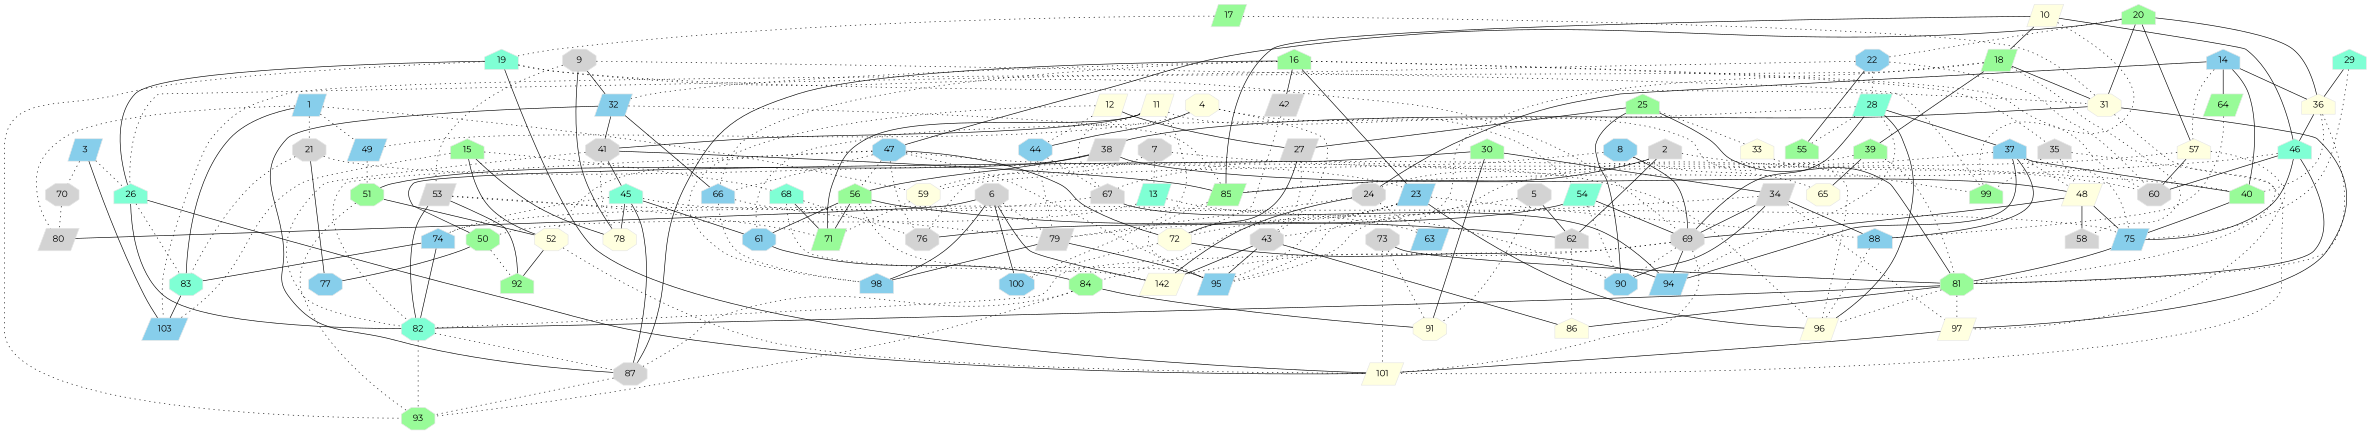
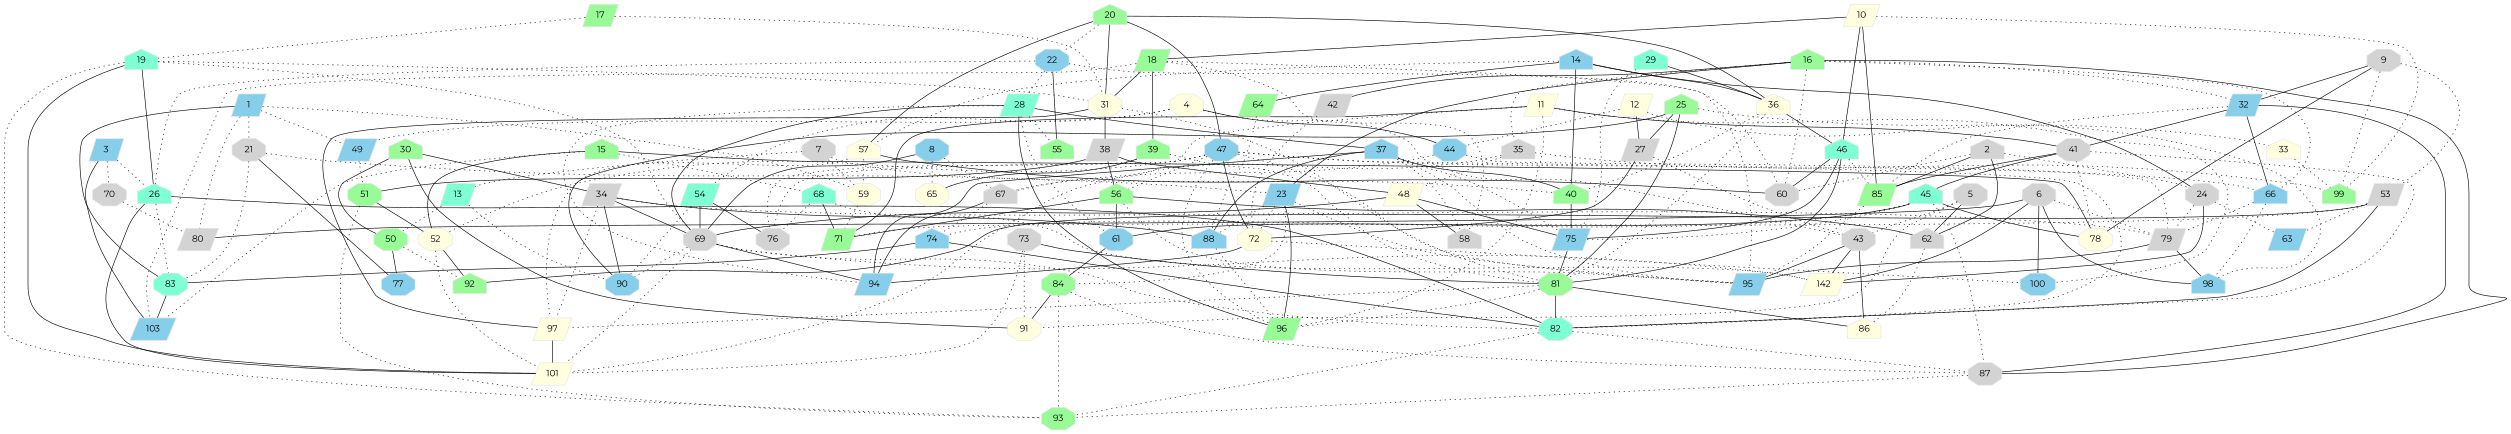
  graph {
    fontname=Montserrat
    node [color=gray90 fillcolor=lightgrey fontname=Montserrat shape=octagon style=filled]
    edge [fontname=Montserrat style=dotted weight=1.0]
    1 [fillcolor=skyblue shape=parallelogram]
    21
    49 [fillcolor=skyblue shape=parallelogram]
    59 [fillcolor=lightyellow]
    80 [shape=parallelogram]
    83 [fillcolor=aquamarine]
    23 [fillcolor=skyblue shape=parallelogram]
    77 [fillcolor=skyblue]
    51 [fillcolor=palegreen]
    71 [fillcolor=palegreen shape=parallelogram]
    103 [fillcolor=skyblue shape=parallelogram]
    2 [shape=house]
    24
    60
    62 [shape=house]
    85 [fillcolor=palegreen shape=parallelogram]
    79 [shape=parallelogram]
    n18 [fillcolor=lightyellow label=142 shape=parallelogram]
    63 [fillcolor=skyblue shape=parallelogram]
    86 [fillcolor=lightyellow shape=house]
    95 [fillcolor=skyblue shape=parallelogram]
    3 [fillcolor=skyblue shape=parallelogram]
    26 [fillcolor=aquamarine shape=house]
    70
    101 [fillcolor=lightyellow shape=parallelogram]
    82 [fillcolor=aquamarine]
    4 [fillcolor=lightyellow]
    43
    44 [fillcolor=skyblue]
    54 [fillcolor=aquamarine shape=parallelogram]
    67 [shape=house]
    69
    90 [fillcolor=skyblue]
    76
    5
    91 [fillcolor=lightyellow]
    6
    98 [fillcolor=skyblue shape=house]
    100 [fillcolor=skyblue]
    7
    13 [fillcolor=aquamarine shape=parallelogram]
    40 [fillcolor=palegreen shape=house]
    50 [fillcolor=palegreen]
    75 [fillcolor=skyblue shape=parallelogram]
    8 [fillcolor=skyblue]
    65 [fillcolor=lightyellow]
    94 [fillcolor=skyblue shape=parallelogram]
    74 [fillcolor=skyblue shape=house]
    32 [fillcolor=skyblue shape=parallelogram]
    9
    53 [shape=parallelogram]
    78 [fillcolor=lightyellow]
    99 [fillcolor=palegreen shape=house]
    41
    66 [fillcolor=skyblue shape=house]
    87
    92 [fillcolor=palegreen shape=house]
    10 [fillcolor=lightyellow shape=parallelogram]
    18 [fillcolor=palegreen shape=parallelogram]
    46 [fillcolor=aquamarine shape=house]
    31 [fillcolor=lightyellow]
    39 [fillcolor=palegreen shape=house]
    58 [shape=house]
    81 [fillcolor=palegreen]
    11 [fillcolor=lightyellow shape=parallelogram]
-   96 [fillcolor=lightyellow shape=parallelogram]
+   96 [fillcolor=palegreen shape=parallelogram]
    45 [fillcolor=aquamarine shape=house]
    12 [fillcolor=lightyellow shape=parallelogram]
    27 [shape=parallelogram]
    72 [fillcolor=lightyellow]
    14 [fillcolor=skyblue shape=house]
    36 [fillcolor=lightyellow shape=house]
    57 [fillcolor=lightyellow shape=house]
    64 [fillcolor=palegreen shape=parallelogram]
    97 [fillcolor=lightyellow shape=parallelogram]
    88 [fillcolor=skyblue shape=house]
    15 [fillcolor=palegreen shape=house]
    52 [fillcolor=lightyellow]
    68 [fillcolor=aquamarine shape=house]
    16 [fillcolor=palegreen shape=house]
    35 [shape=house]
    42 [shape=parallelogram]
    84 [fillcolor=palegreen]
    48 [fillcolor=lightyellow shape=parallelogram]
    93 [fillcolor=palegreen]
    17 [fillcolor=palegreen shape=parallelogram]
    19 [fillcolor=aquamarine shape=house]
    38 [shape=parallelogram]
    20 [fillcolor=palegreen shape=house]
    22 [fillcolor=skyblue]
    47 [fillcolor=skyblue]
    28 [fillcolor=aquamarine shape=parallelogram]
    55 [fillcolor=palegreen shape=house]
    56 [fillcolor=palegreen shape=house]
    37 [fillcolor=skyblue shape=house]
    61 [fillcolor=skyblue]
    25 [fillcolor=palegreen shape=house]
    33 [fillcolor=lightyellow shape=house]
    29 [fillcolor=aquamarine shape=house]
    30 [fillcolor=palegreen shape=house]
    34 [shape=parallelogram]
    73
    1 -- 21
    1 -- 49
    1 -- 59
    1 -- 80
    1 -- 83 [style=solid]
    21 -- 83
    21 -- 23
    21 -- 77 [style=solid]
    49 -- 51
    59 -- 71
    83 -- 103 [style=solid]
    23 -- 95
    23 -- 96 [style=solid]
    23 -- 72
    23 -- 88
    23 -- 84
    51 -- 52 [style=solid]
    51 -- 93
    2 -- 24
    2 -- 60
    2 -- 62 [style=solid]
    2 -- 85 [style=solid]
    24 -- 79
    24 -- n18 [style=solid]
    24 -- 63
    62 -- 86
    85 -- 95
    79 -- 95 [style=solid weight=2.0]
    79 -- 98 [style=solid]
    3 -- 103 [style=solid]
    3 -- 26
    3 -- 70
    26 -- 83
    26 -- 101 [style=solid]
    26 -- 82 [style=solid]
    70 -- 80
    82 -- 87
    82 -- 93
    4 -- 49
    4 -- 43
    4 -- 44 [style=solid]
    4 -- 54
    43 -- n18 [style=solid]
    43 -- 86 [style=solid]
    43 -- 95 [style=solid]
    44 -- 79
    44 -- 67
    54 -- 69 [style=solid]
    54 -- 90
    54 -- 76 [style=solid]
    67 -- 94 [style=solid]
    67 -- 74
    69 -- n18
    69 -- 101
    69 -- 82
    69 -- 90
    69 -- 94 [style=solid]
    5 -- 62 [style=solid]
    5 -- 43
    5 -- 91
    6 -- 80 [style=solid]
    6 -- 79
    6 -- n18 [style=solid]
    6 -- 98 [style=solid]
    6 -- 100 [style=solid]
    7 -- 59
    7 -- 13
    7 -- 40
    13 -- 90
    13 -- 50
    40 -- 75 [style=solid]
    50 -- 77 [style=solid]
    50 -- 92
    75 -- 81 [style=solid]
    8 -- 67
    8 -- 69 [style=solid]
    8 -- 65
    74 -- 83 [style=solid]
    74 -- 82 [style=solid]
    32 -- 85
    32 -- 41 [style=solid]
    32 -- 66 [style=solid]
    32 -- 87 [style=solid]
    9 -- 32 [style=solid]
    9 -- 53
    9 -- 78 [style=solid]
    9 -- 99
    53 -- 71
    53 -- 63
    53 -- 82 [style=solid]
    53 -- 92 [style=solid]
    41 -- 85 [style=solid]
    41 -- 82
    41 -- 78
    41 -- 45 [style=solid]
    66 -- 79
    66 -- 98
    87 -- 93
    10 -- 85 [style=solid]
    10 -- 99
    10 -- 18 [style=solid]
    10 -- 46 [style=solid]
    18 -- 103
    18 -- 95
    18 -- 31 [style=solid]
    18 -- 39 [style=solid weight=2.0]
    18 -- 58
    46 -- 60 [style=solid]
    46 -- 85
    46 -- 75 [style=solid]
    46 -- 81 [style=solid]
    31 -- 81
    31 -- 97 [style=solid]
    31 -- 38 [style=solid]
    39 -- 76
    39 -- 65 [style=solid]
    39 -- 81
    81 -- 86 [style=solid]
    81 -- 82 [style=solid]
    81 -- 96
    81 -- 97
    11 -- 71 [style=solid]
    11 -- 67
    11 -- 100
    11 -- 41 [style=solid]
    11 -- 96
    45 -- 75
    45 -- 74
    45 -- 78 [style=solid]
-   45 -- 87 [style=solid]
+   45 -- 87
    45 -- 61 [style=solid]
    12 -- 44
    12 -- 98
    12 -- 27 [style=solid]
    27 -- 43
    27 -- 72 [style=solid]
    72 -- 100
    72 -- 94 [style=solid]
    14 -- 24 [style=solid]
    14 -- 40 [style=solid]
    14 -- 36 [style=solid]
    14 -- 57
    14 -- 64 [style=solid]
    36 -- 40
    36 -- 46 [style=solid]
    36 -- 81
    57 -- 59
    57 -- 60 [style=solid weight=2.0]
    57 -- 97
    64 -- 88
    97 -- 101 [style=solid]
    88 -- 96
    15 -- 103
    15 -- 78 [style=solid]
    15 -- 52 [style=solid]
    15 -- 68
    52 -- 101
    52 -- 92 [style=solid]
    68 -- 71 [style=solid]
    68 -- n18
    68 -- 76
    16 -- 23 [style=solid weight=2.0]
    16 -- 60
    16 -- 32
    16 -- 66
    16 -- 87 [style=solid weight=2.0]
    16 -- 35
    16 -- 42 [style=solid]
    35 -- 101
    35 -- 99
    35 -- 48
    42 -- 72
    84 -- 91 [style=solid]
    84 -- 87
    84 -- 93
    48 -- 69 [style=solid]
    48 -- 75 [style=solid]
    48 -- 58 [style=solid]
    17 -- 31
    17 -- 19
    19 -- 26 [style=solid weight=2.0]
    19 -- 101 [style=solid]
    19 -- 69
    19 -- 31
    19 -- 93
    38 -- 51 [style=solid]
    38 -- 48 [style=solid]
    38 -- 56 [style=solid]
    20 -- 31 [style=solid]
    20 -- 36 [style=solid]
    20 -- 57 [style=solid]
    20 -- 22
    20 -- 47 [style=solid]
    22 -- 60
    22 -- 26
    22 -- 28
    22 -- 55 [style=solid]
    47 -- 95
    47 -- 82
    47 -- 76
    47 -- 66
    47 -- 96
    47 -- 72 [style=solid]
    47 -- 52
    47 -- 56
    28 -- 69 [style=solid]
    28 -- 94
    28 -- 96 [style=solid]
    28 -- 55
    28 -- 37 [style=solid]
    28 -- 61
    56 -- 71 [style=solid]
    56 -- 62 [style=solid]
    56 -- 95
    56 -- 61 [style=solid]
    37 -- 95
    37 -- 40 [style=solid]
    37 -- 75
    37 -- 94 [style=solid]
    37 -- 88 [style=solid]
-   37 -- 48
+   37 -- 58
    61 -- 84 [style=solid]
    25 -- 90 [style=solid]
    25 -- 81 [style=solid]
    25 -- 27 [style=solid]
    25 -- 33
    33 -- 99
    29 -- 75
    29 -- 36 [style=solid]
    30 -- 91 [style=solid]
    30 -- 50 [style=solid]
    30 -- 34 [style=solid]
    34 -- 79
    34 -- 69 [style=solid]
    34 -- 90 [style=solid]
    34 -- 97
    34 -- 88 [style=solid]
    73 -- 101
    73 -- 91
    73 -- 81 [style=solid]
  }
